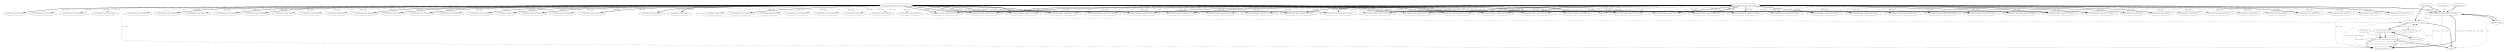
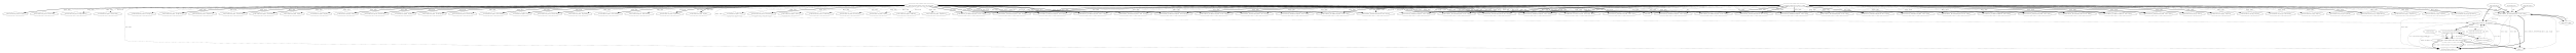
  digraph {
    fontname="Liberation Sans"
    node [fontname="Liberation Sans"]
    edge [fontname="Liberation Sans" style=dashed]
    n1 [label="(Call,CHECK_INTERFACE(IDrm, data, reply))"]
    n2 [label="(Call,readVector(data, sessionId))"]
    n3 [label="(MethodReturn,status_t)"]
    n4 [label="(Block,)"]
    n5 [label="(Identifier,reply)"]
    n6 [label="(Call,closeSession(sessionId))"]
    n7 [label="(Identifier,sessionId)"]
    n8 [label="(MethodParameterIn,const Parcel &data)"]
    n9 [label="(Call,readVector(data, message))"]
    n10 [label="(Call,CHECK_INTERFACE(IDrm, data, reply))"]
    n11 [label="(Call,readVector(data, response))"]
    n12 [label="(Call,readVector(data, response))"]
    n13 [label="(Call,readVector(data, sessionId))"]
    n14 [label="(Call,CHECK_INTERFACE(IDrm, data, reply))"]
    n15 [label="(Call,CHECK_INTERFACE(IDrm, data, reply))"]
    n16 [label="(Call,CHECK_INTERFACE(IDrm, data, reply))"]
    n17 [label="(Call,readVector(data, sessionId))"]
    n18 [label="(Call,readVector(data, input))"]
    n19 [label="(Call,readVector(data, keyId))"]
    n20 [label="(Call,CHECK_INTERFACE(IDrm, data, reply))"]
    n21 [label="(Call,readVector(flags, ssid))"]
    n22 [label="(Call,readVector(data, sessionId))"]
    n23 [label="(Call,CHECK_INTERFACE(IDrm, data, reply))"]
    n24 [label="(Call,readVector(data, keyId))"]
    n25 [label="(Call,CHECK_INTERFACE(IDrm, data, reply))"]
    n26 [label="(Call,readVector(data, message))"]
    n27 [label="(Call,CHECK_INTERFACE(IDrm, data, reply))"]
    n28 [label="(Call,readVector(data, sessionId))"]
    n29 [label="(Call,CHECK_INTERFACE(IDrm, data, reply))"]
    n30 [label="(Call,CHECK_INTERFACE(IDrm, data, reply))"]
    n31 [label="(Call,readVector(data, sessionId))"]
    n32 [label="(Call,readVector(data, iv))"]
    n33 [label="(Call,readVector(data, sessionId))"]
    n34 [label="(Call,CHECK_INTERFACE(IDrm, data, reply))"]
    n35 [label="(Call,readVector(data, keySetId))"]
    n36 [label="(Call,CHECK_INTERFACE(IDrm, data, reply))"]
    n37 [label="(Call,readVector(data, sessionId))"]
    n38 [label="(Call,CHECK_INTERFACE(IDrm, data, reply))"]
    n39 [label="(Call,CHECK_INTERFACE(IDrm, data, reply))"]
    n40 [label="(Call,CHECK_INTERFACE(IDrm, data, reply))"]
+   n41 [label="(Call,readVector(data, ssRelease))"]
    n42 [label="(Call,readVector(data, keySetId))"]
    n43 [label="(Call,CHECK_INTERFACE(IDrm, data, reply))"]
    n44 [label="(Call,BBinder::onTransact(code, data, reply, flags))"]
    n45 [label="(Call,readVector(data, keyId))"]
    n46 [label="(Call,readVector(data, iv))"]
    n47 [label="(Call,CHECK_INTERFACE(IDrm, data, reply))"]
    n48 [label="(Call,CHECK_INTERFACE(IDrm, data, reply))"]
    n49 [label="(Call,CHECK_INTERFACE(IDrm, data, reply))"]
    n50 [label="(Call,readVector(data, sessionId))"]
    n51 [label="(Call,CHECK_INTERFACE(IDrm, data, reply))"]
    n52 [label="(Call,readVector(data, value))"]
    n53 [label="(Call,CHECK_INTERFACE(IDrm, data, reply))"]
    n54 [label="(Call,CHECK_INTERFACE(IDrm, data, reply))"]
    n55 [label="(Call,readVector(data, sessionId))"]
    n56 [label="(Call,CHECK_INTERFACE(IDrm, data, reply))"]
    n57 [label="(Call,CHECK_INTERFACE(IDrm, data, reply))"]
    n58 [label="(Call,CHECK_INTERFACE(IDrm, data, reply))"]
    n59 [label="(Call,readVector(data, message))"]
    n60 [label="(Call,readVector(data, input))"]
    n61 [label="(Call,CHECK_INTERFACE(IDrm, data, reply))"]
    n62 [label="(Call,CHECK_INTERFACE(IDrm, data, reply))"]
    n63 [label="(Call,CHECK_INTERFACE(IDrm, data, reply))"]
    n64 [label="(Call,CHECK_INTERFACE(IDrm, data, reply))"]
    n65 [label="(Call,readVector(data, initData))"]
    n66 [label="(Call,readVector(data, signature))"]
    n67 [label="(Call,readVector(data, keyId))"]
    n68 [label="(Call,readVector(data, sessionId))"]
    n69 [label="(Call,readVector(data, wrappedKey))"]
    n70 [label="(Call,readVector(data, sessionId))"]
    1000100
    n72 [label="(MethodParameterIn,Parcel *reply)"]
    n73 [label="(Call,writeVector(reply, value))"]
    n74 [label="(Call,writeVector(reply, request))"]
    n75 [label="(Call,writeVector(reply, output))"]
    n76 [label="(Call,writeVector(reply, secureStop))"]
    n77 [label="(Call,writeVector(reply, output))"]
    n78 [label="(Call,writeVector(reply, keySetId))"]
    n79 [label="(Block,writeVector(reply, wrappedKey))"]
    n80 [label="(Call,writeVector(reply, signature))"]
    n81 [label="(Call,writeVector(reply, request))"]
    n82 [label="(Call,writeVector(reply, signature))"]
    n83 [label="(Call,reply->writeInt32(closeSession(sessionId)))"]
    n84 [label="(Identifier,sessionId)"]
    n85 [label="(Identifier,data)"]
    n86 [label="(Identifier,IDrm)"]
    n87 [label="(Identifier,data)"]
    n88 [label="(Identifier,OK)"]
    n1 -> n2 [label="DDG: data"]
    n1 -> n3 [label="DDG: IDrm"]
    n1 -> n3 [label="DDG: CHECK_INTERFACE(IDrm, data, reply)" style=bold]
    n1 -> n3 [label="DDG: reply"]
    n1 -> n4 [label="AST: "]
    n1 -> n5 [label="CFG: " style=bold]
    n2 -> n3 [label="DDG: data"]
    n2 -> n3 [label="DDG: readVector(data, sessionId)"]
    n2 -> n4 [label="AST: " style=bold]
    n2 -> n6 [label="DDG: sessionId" style=bold]
    n2 -> n7 [label="CFG: "]
    n5 -> n1 [label="AST: " style=bold]
    n6 -> n3 [label="DDG: sessionId"]
    n6 -> n83 [label="AST: " style=bold]
    n6 -> n83 [label="DDG: sessionId" style=bold]
    n6 -> n84 [label="CFG: " style=bold]
    n7 -> n2 [label="AST: "]
    n8 -> n1 [label="DDG: data"]
    n8 -> n2 [label="DDG: data"]
    n8 -> n3 [label="DDG: data"]
    n8 -> n9 [label="DDG: data"]
    n8 -> n10 [label="DDG: data"]
    n8 -> n11 [label="DDG: data" style=bold]
    n8 -> n12 [label="DDG: data"]
    n8 -> n13 [label="DDG: data" style=bold]
    n8 -> n14 [label="DDG: data" style=bold]
    n8 -> n15 [label="DDG: data"]
    n8 -> n16 [label="DDG: data"]
    n8 -> n17 [label="DDG: data" style=bold]
    n8 -> n18 [label="DDG: data"]
    n8 -> n19 [label="DDG: data"]
    n8 -> n20 [label="DDG: data" style=bold]
-   n8 -> n21 [label="DDG: data"]
+   n8 -> n21 [label="DDG: data" style=bold]
    n8 -> n22 [label="DDG: data" style=bold]
    n8 -> n23 [label="DDG: data"]
    n8 -> n24 [label="DDG: data" style=bold]
    n8 -> n25 [label="DDG: data" style=bold]
    n8 -> n26 [label="DDG: data" style=bold]
    n8 -> n27 [label="DDG: data"]
    n8 -> n28 [label="DDG: data"]
    n8 -> n29 [label="DDG: data" style=bold]
    n8 -> n30 [label="DDG: data" style=bold]
    n8 -> n31 [label="DDG: data" style=bold]
    n8 -> n32 [label="DDG: data" style=bold]
    n8 -> n33 [label="DDG: data" style=bold]
    n8 -> n34 [label="DDG: data" style=bold]
    n8 -> n35 [label="DDG: data"]
    n8 -> n36 [label="DDG: data" style=bold]
    n8 -> n37 [label="DDG: data" style=bold]
    n8 -> n38 [label="DDG: data"]
    n8 -> n39 [label="DDG: data"]
    n8 -> n40 [label="DDG: data" style=bold]
+   n8 -> n41 [label="DDG: data"]
    n8 -> n42 [label="DDG: data" style=bold]
    n8 -> n43 [label="DDG: data" style=bold]
    n8 -> n44 [label="DDG: data"]
    n8 -> n45 [label="DDG: data" style=bold]
    n8 -> n46 [label="DDG: data"]
    n8 -> n47 [label="DDG: data"]
    n8 -> n48 [label="DDG: data" style=bold]
    n8 -> n49 [label="DDG: data"]
    n8 -> n50 [label="DDG: data" style=bold]
    n8 -> n51 [label="DDG: data"]
    n8 -> n52 [label="DDG: data"]
    n8 -> n53 [label="DDG: data" style=bold]
    n8 -> n54 [label="DDG: data" style=bold]
    n8 -> n55 [label="DDG: data"]
    n8 -> n56 [label="DDG: data"]
    n8 -> n57 [label="DDG: data"]
    n8 -> n58 [label="DDG: data"]
    n8 -> n59 [label="DDG: data"]
    n8 -> n60 [label="DDG: data"]
    n8 -> n61 [label="DDG: data" style=bold]
    n8 -> n62 [label="DDG: data"]
    n8 -> n63 [label="DDG: data" style=bold]
    n8 -> n64 [label="DDG: data"]
    n8 -> n65 [label="DDG: data"]
    n8 -> n66 [label="DDG: data"]
    n8 -> n67 [label="DDG: data" style=bold]
    n8 -> n68 [label="DDG: data"]
    n8 -> n69 [label="DDG: data"]
    n8 -> n70 [label="DDG: data"]
    n8 -> 1000100 [label="AST: "]
    n72 -> n1 [label="DDG: reply" style=bold]
    n72 -> n3 [label="DDG: reply"]
    n72 -> n10 [label="DDG: reply"]
    n72 -> n14 [label="DDG: reply"]
    n72 -> n15 [label="DDG: reply" style=bold]
    n72 -> n16 [label="DDG: reply"]
    n72 -> n20 [label="DDG: reply"]
    n72 -> n23 [label="DDG: reply" style=bold]
    n72 -> n25 [label="DDG: reply" style=bold]
    n72 -> n27 [label="DDG: reply" style=bold]
    n72 -> n29 [label="DDG: reply" style=bold]
    n72 -> n30 [label="DDG: reply" style=bold]
    n72 -> n34 [label="DDG: reply"]
    n72 -> n36 [label="DDG: reply" style=bold]
    n72 -> n38 [label="DDG: reply"]
    n72 -> n39 [label="DDG: reply"]
    n72 -> n40 [label="DDG: reply" style=bold]
    n72 -> n43 [label="DDG: reply"]
    n72 -> n44 [label="DDG: reply"]
    n72 -> n47 [label="DDG: reply" style=bold]
    n72 -> n48 [label="DDG: reply" style=bold]
    n72 -> n49 [label="DDG: reply" style=bold]
    n72 -> n51 [label="DDG: reply"]
    n72 -> n53 [label="DDG: reply"]
    n72 -> n54 [label="DDG: reply" style=bold]
    n72 -> n56 [label="DDG: reply"]
    n72 -> n57 [label="DDG: reply"]
    n72 -> n58 [label="DDG: reply" style=bold]
    n72 -> n61 [label="DDG: reply" style=bold]
    n72 -> n62 [label="DDG: reply" style=bold]
    n72 -> n63 [label="DDG: reply" style=bold]
    n72 -> n64 [label="DDG: reply"]
    n72 -> 1000100 [label="AST: "]
    n72 -> n73 [label="DDG: reply" style=bold]
    n72 -> n74 [label="DDG: reply" style=bold]
    n72 -> n75 [label="DDG: reply"]
    n72 -> n76 [label="DDG: reply"]
    n72 -> n77 [label="DDG: reply"]
    n72 -> n78 [label="DDG: reply"]
    n72 -> n79 [label="DDG: reply" style=bold]
    n72 -> n80 [label="DDG: reply"]
    n72 -> n81 [label="DDG: reply"]
    n72 -> n82 [label="DDG: reply" style=bold]
    n83 -> n3 [label="DDG: reply->writeInt32(closeSession(sessionId))" style=bold]
    n83 -> n3 [label="DDG: closeSession(sessionId)" style=bold]
    n83 -> n4 [label="AST: " style=bold]
    n83 -> n6 [label="CFG: "]
    n84 -> n2 [label="CFG: "]
    n84 -> n6 [label="AST: "]
    n85 -> n1 [label="CFG: " style=bold]
    n85 -> n2 [label="AST: " style=bold]
    n86 -> n1 [label="AST: "]
    n87 -> n1 [label="AST: " style=bold]
    n88 -> n83 [label="CFG: "]
  }
